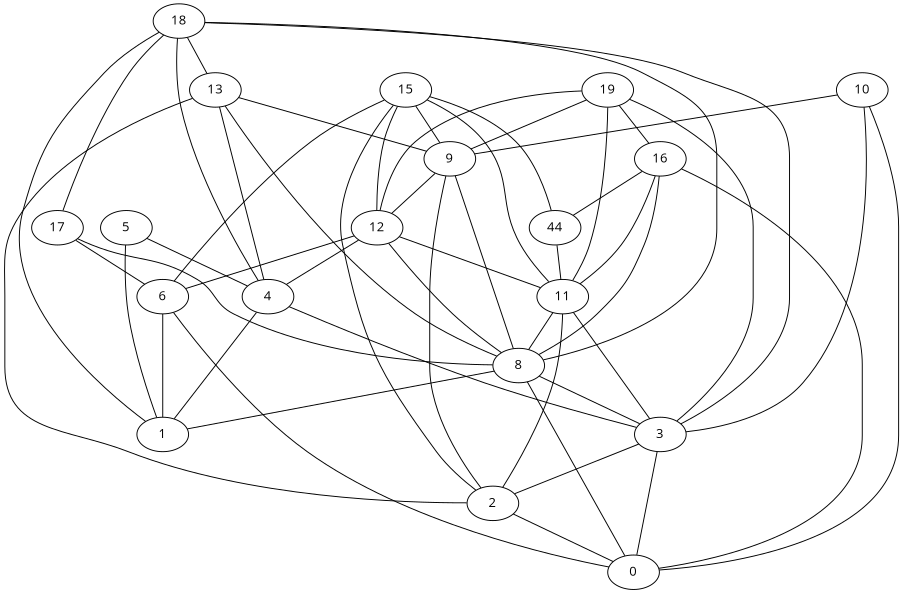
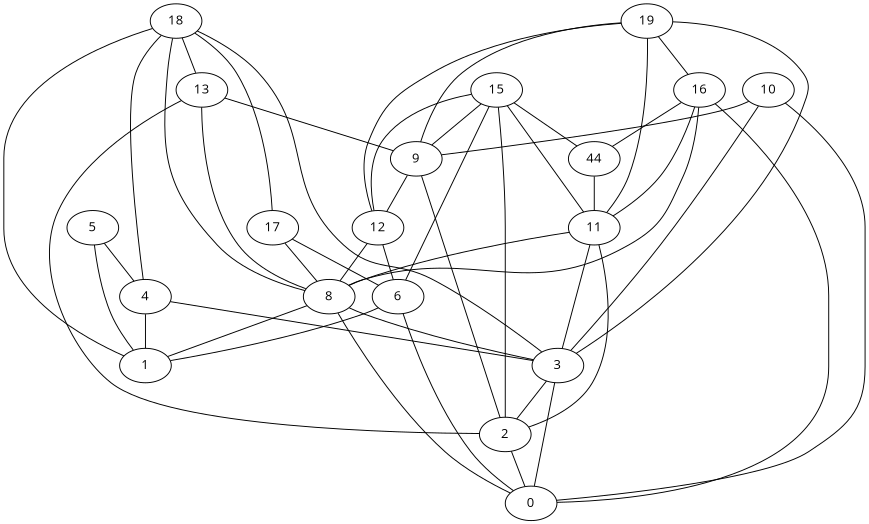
  digraph {
    fontname="Open Sans"
    node [fontname="Open Sans"]
    edge [dir=none fontname="Open Sans"]
    9
    8
    2
    3
    1
    0
    17
    6
    15
    n10 [label=44]
    11
    12
    5
    4
    13
    18
    19
    16
    10
    subgraph sub_1 {
      9
      8
      2
      3
      1
      0
      17
      6
      15
      n10
      11
      12
      5
      4
      13
      18
      19
      16
      10
    }
-   9 -> 8
    9 -> 2
    9 -> 12
    8 -> 3
    8 -> 1
    8 -> 0
    2 -> 0
    3 -> 2
    3 -> 0
    17 -> 8
    17 -> 6
    6 -> 1
    6 -> 0
    15 -> 9
    15 -> 2
    15 -> 6
    15 -> n10
    15 -> 11
    15 -> 12
    n10 -> 11
    11 -> 8
    11 -> 2
    11 -> 3
    12 -> 8
    12 -> 6
-   12 -> 11
-   12 -> 4
    5 -> 1
    5 -> 4
    4 -> 3
    4 -> 1
    13 -> 9
    13 -> 8
    13 -> 2
-   13 -> 4
    18 -> 8
    18 -> 3
    18 -> 1
    18 -> 17
    18 -> 4
    18 -> 13
    19 -> 9
    19 -> 3
    19 -> 11
    19 -> 12
    19 -> 16
    16 -> 8
    16 -> 0
    16 -> n10
    16 -> 11
    10 -> 9
    10 -> 3
    10 -> 0
  }
